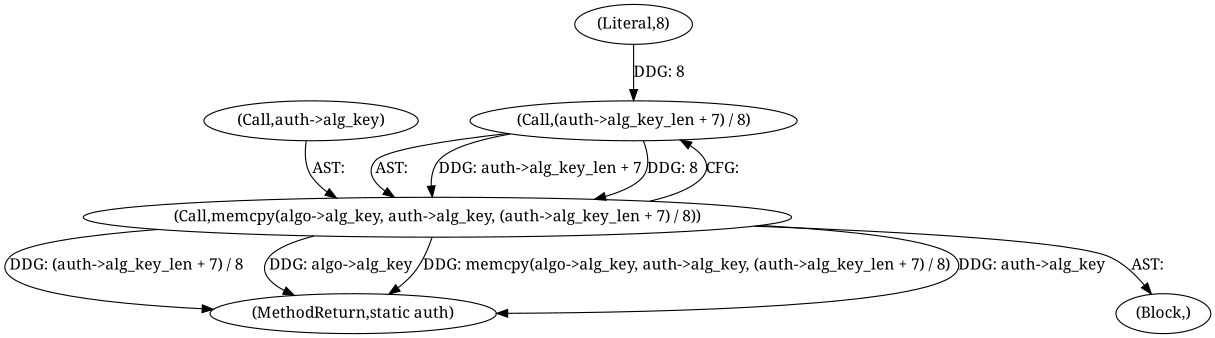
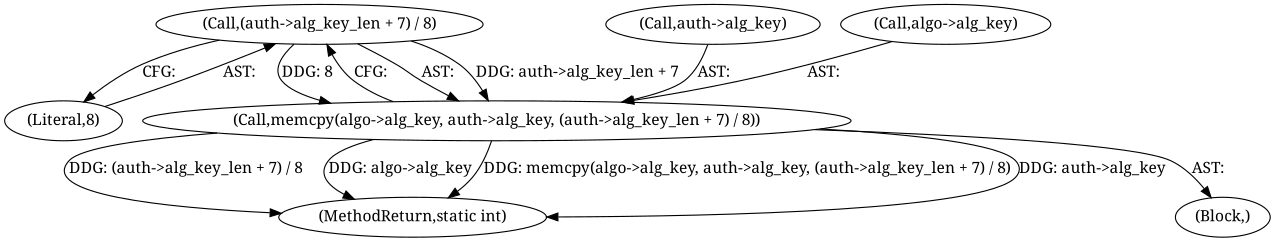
  digraph {
    fontname="Noto Serif"
    node [fontname="Noto Serif"]
    edge [fontname="Noto Serif"]
    n1 [label="(Call,(auth->alg_key_len + 7) / 8)"]
    n2 [label="(Call,memcpy(algo->alg_key, auth->alg_key, (auth->alg_key_len + 7) / 8))"]
    n3 [label="(Literal,8)"]
-   n4 [label="(MethodReturn,static auth)"]
+   n4 [label="(MethodReturn,static int)"]
    n5 [label="(Block,)"]
    n6 [label="(Call,auth->alg_key)"]
+   n7 [label="(Call,algo->alg_key)"]
    n1 -> n2 [label="AST: "]
    n1 -> n2 [label="DDG: auth->alg_key_len + 7"]
    n1 -> n2 [label="DDG: 8"]
+   n1 -> n3 [label="CFG: "]
    n2 -> n1 [label="CFG: "]
    n2 -> n4 [label="DDG: (auth->alg_key_len + 7) / 8"]
    n2 -> n4 [label="DDG: algo->alg_key"]
    n2 -> n4 [label="DDG: memcpy(algo->alg_key, auth->alg_key, (auth->alg_key_len + 7) / 8)"]
    n2 -> n4 [label="DDG: auth->alg_key"]
    n2 -> n5 [label="AST: "]
-   n3 -> n1 [label="DDG: 8"]
+   n3 -> n1 [label="AST: "]
    n6 -> n2 [label="AST: "]
+   n7 -> n2 [label="AST: "]
  }
